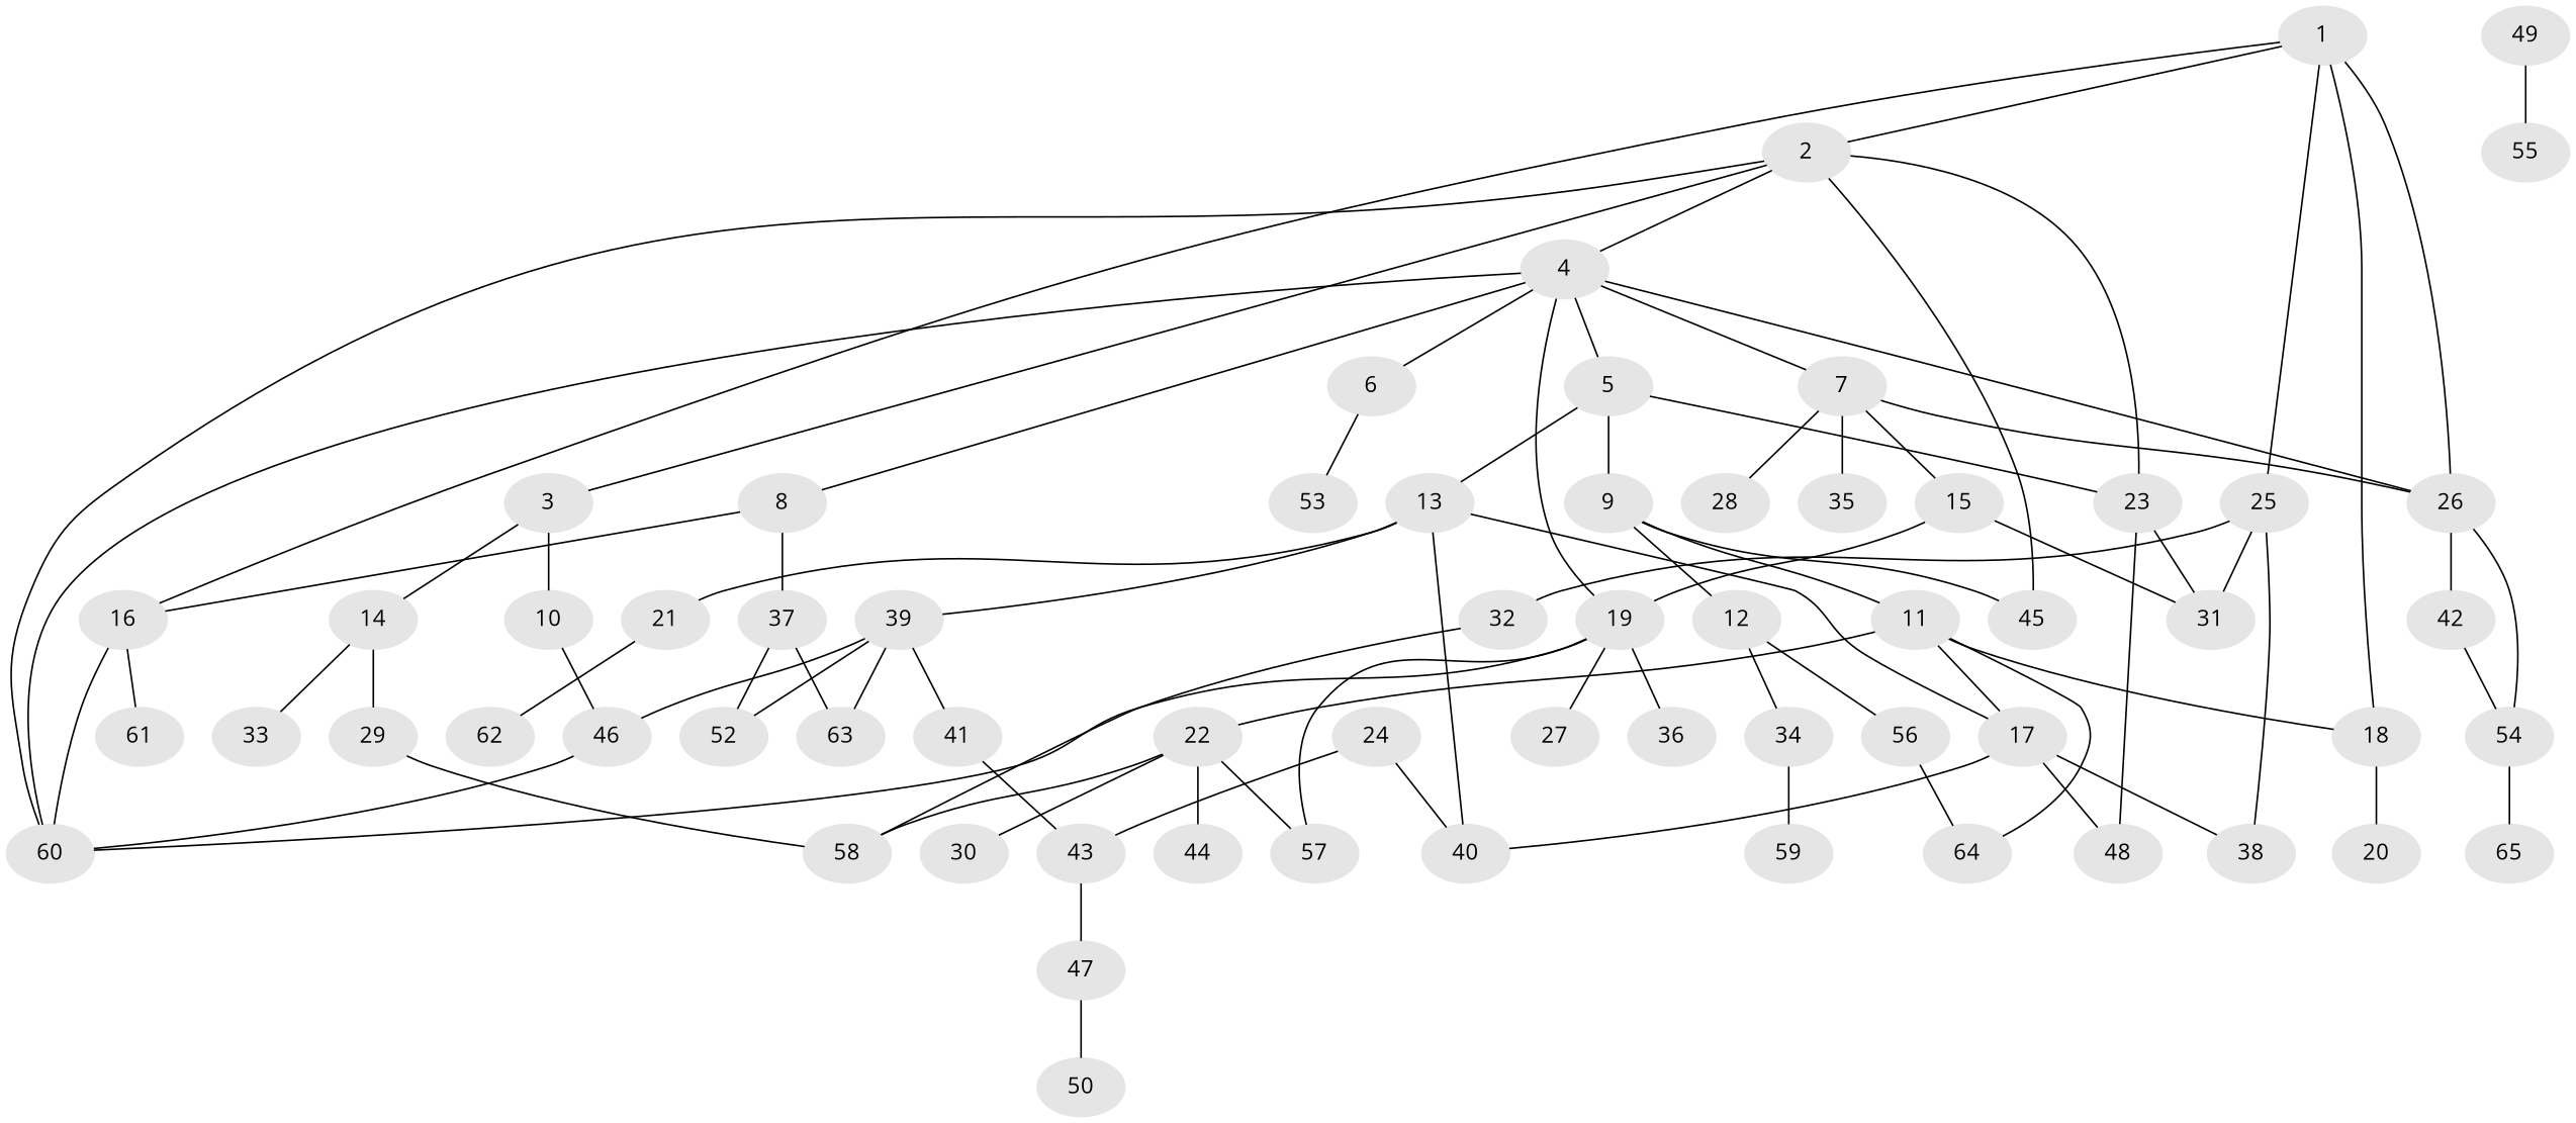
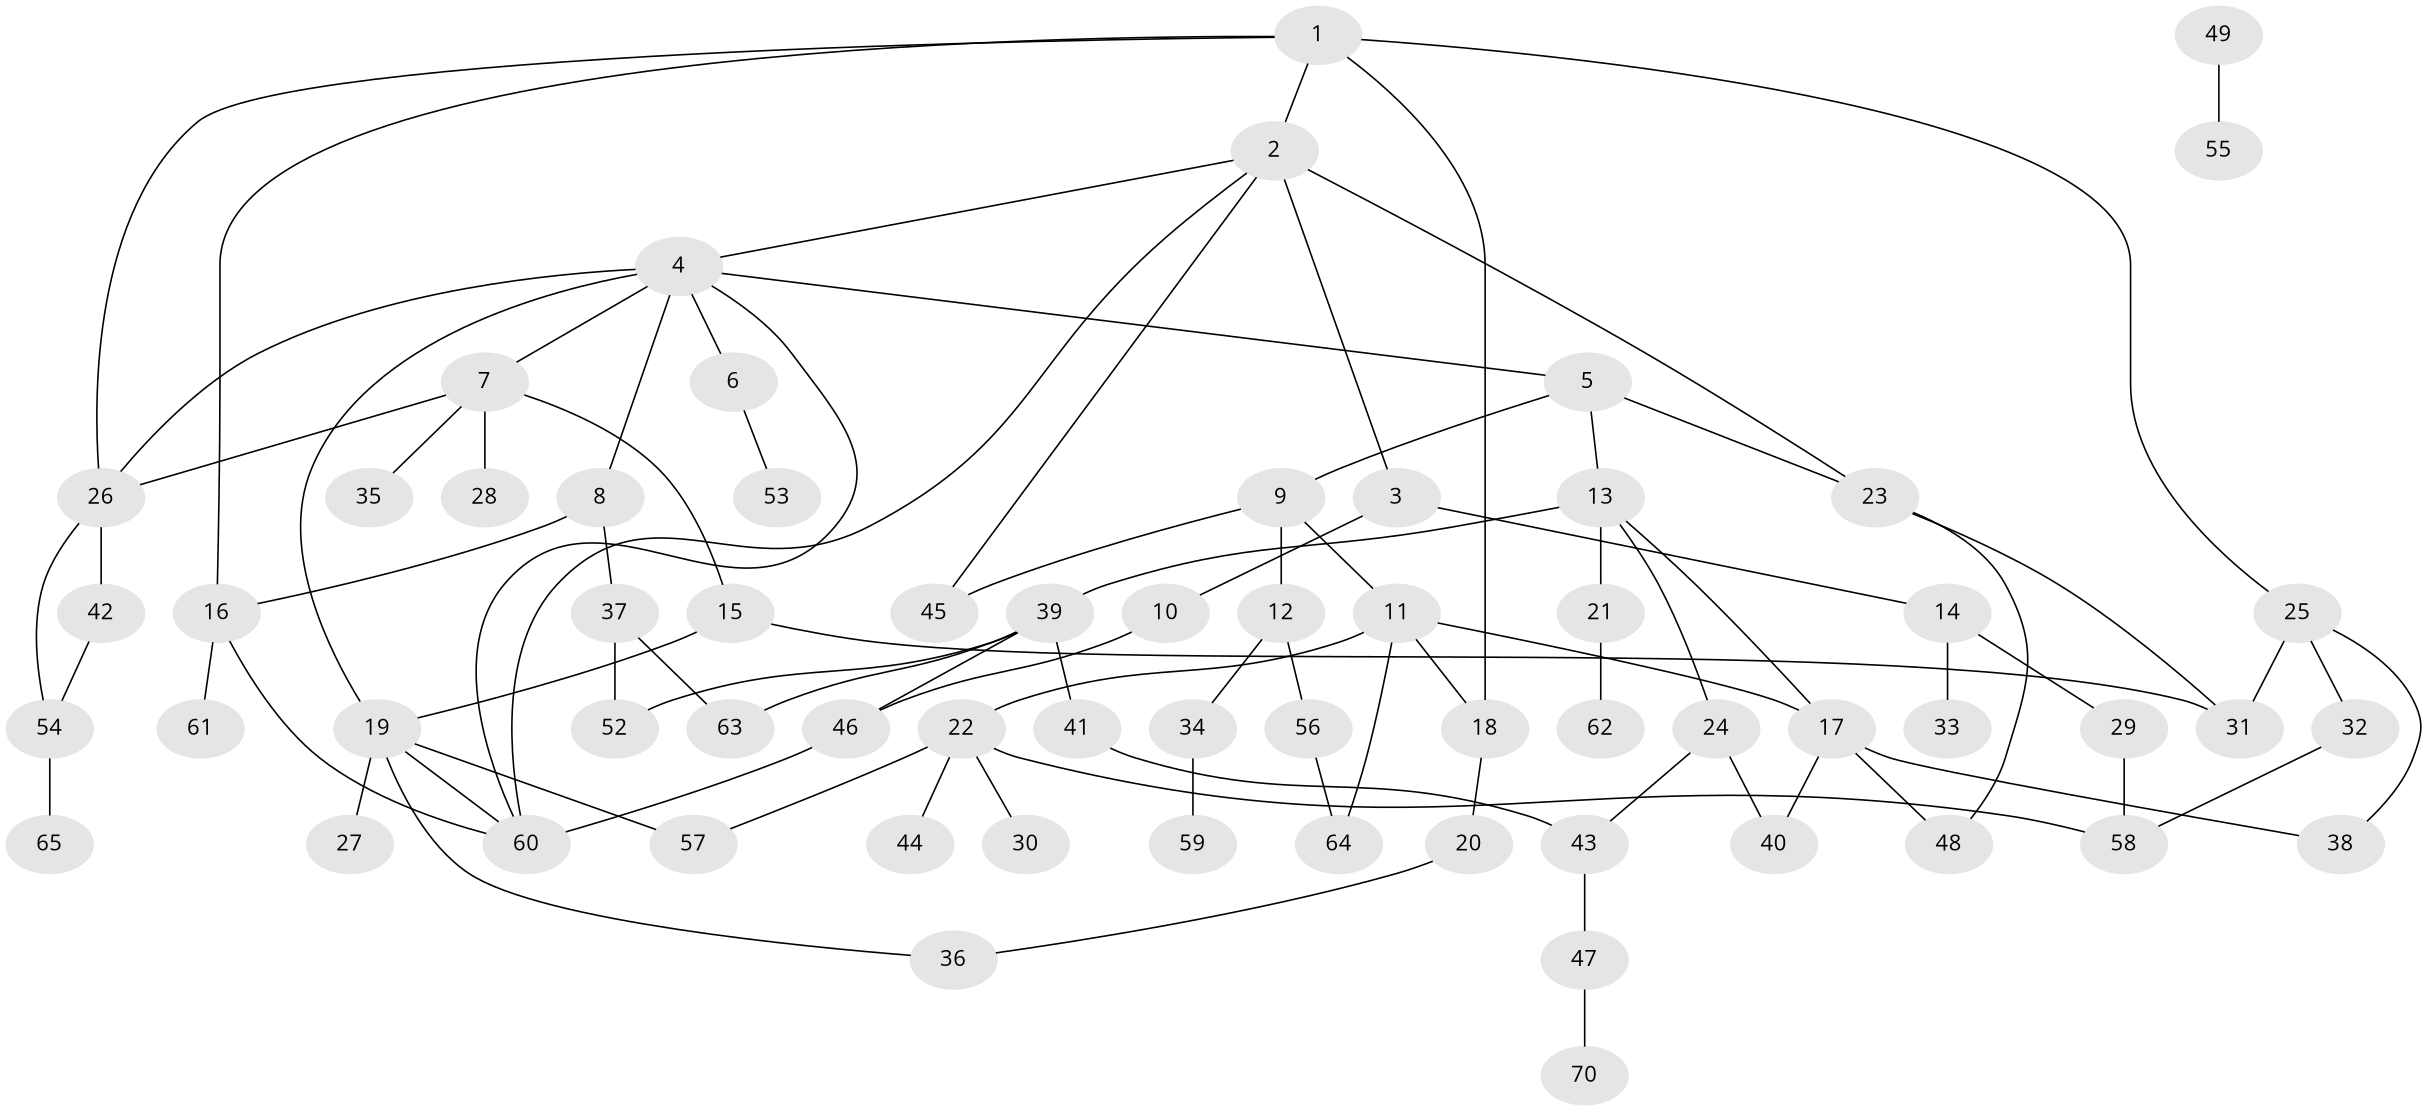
  graph {
    fontname="Open Sans"
    node [color=gray90 fontname="Open Sans" style=filled]
    edge [fontname="Open Sans" weight=1.0]
    1
    2
    16
    18
    25
    26
    3
    4
    23
    45
    60
    61
    20
    31
    38
    32
    42
    54
    10
    14
    5
    6
    7
    8
    19
    48
    46
    29
    33
    9
    13
    53
    15
    28
    35
    37
    27
    36
    57
    11
    12
    17
    21
    24
    39
    52
    63
    22
    64
    34
    56
    49
    55
    40
    30
    44
    58
    59
    62
    43
    41
    47
    65
-   50
+   50 [label=70]
    1 -- 2
    1 -- 16
    1 -- 18 [weight=2.0]
    1 -- 25
    1 -- 26
    2 -- 3
    2 -- 4
    2 -- 23
    2 -- 45
    2 -- 60
    16 -- 60
    16 -- 61
    18 -- 20
    25 -- 31
    25 -- 38
    25 -- 32
    26 -- 42
    26 -- 54
    3 -- 10
    3 -- 14
    4 -- 26
    4 -- 60
    4 -- 5
    4 -- 6
    4 -- 7
    4 -- 8
    4 -- 19
    23 -- 31
    23 -- 48
+   20 -- 36
    32 -- 58
    42 -- 54
    54 -- 65
    10 -- 46
    14 -- 29
    14 -- 33
    5 -- 23
    5 -- 9
    5 -- 13
    6 -- 53
    7 -- 26
    7 -- 15
    7 -- 28
    7 -- 35
    8 -- 16
    8 -- 37
    19 -- 60
    19 -- 27 [weight=2.0]
    19 -- 36
    19 -- 57
    46 -- 60
    29 -- 58
    9 -- 45
    9 -- 11
    9 -- 12
    13 -- 17
    13 -- 21
-   13 -- 40
+   13 -- 24
    13 -- 39
    15 -- 31
    15 -- 19
    37 -- 52
    37 -- 63
    11 -- 18
    11 -- 17
    11 -- 22
    11 -- 64
    12 -- 34
    12 -- 56
    17 -- 38
    17 -- 48
    17 -- 40
    21 -- 62
    24 -- 40
    24 -- 43
    39 -- 46
    39 -- 52
    39 -- 63
    39 -- 41
    22 -- 57
    22 -- 30
    22 -- 44
    22 -- 58
    34 -- 59
    56 -- 64
    49 -- 55
    43 -- 47
    41 -- 43
    47 -- 50
  }
